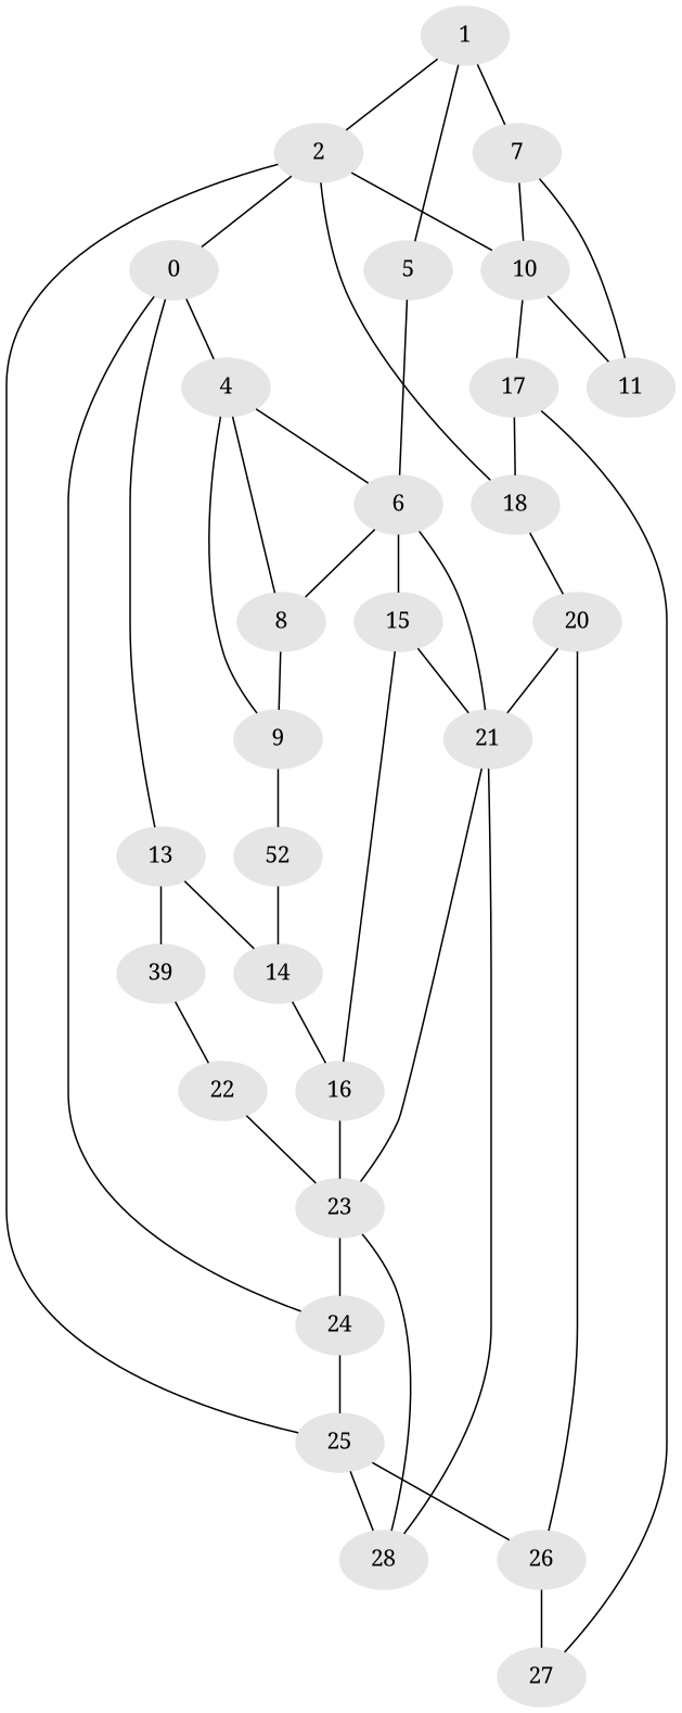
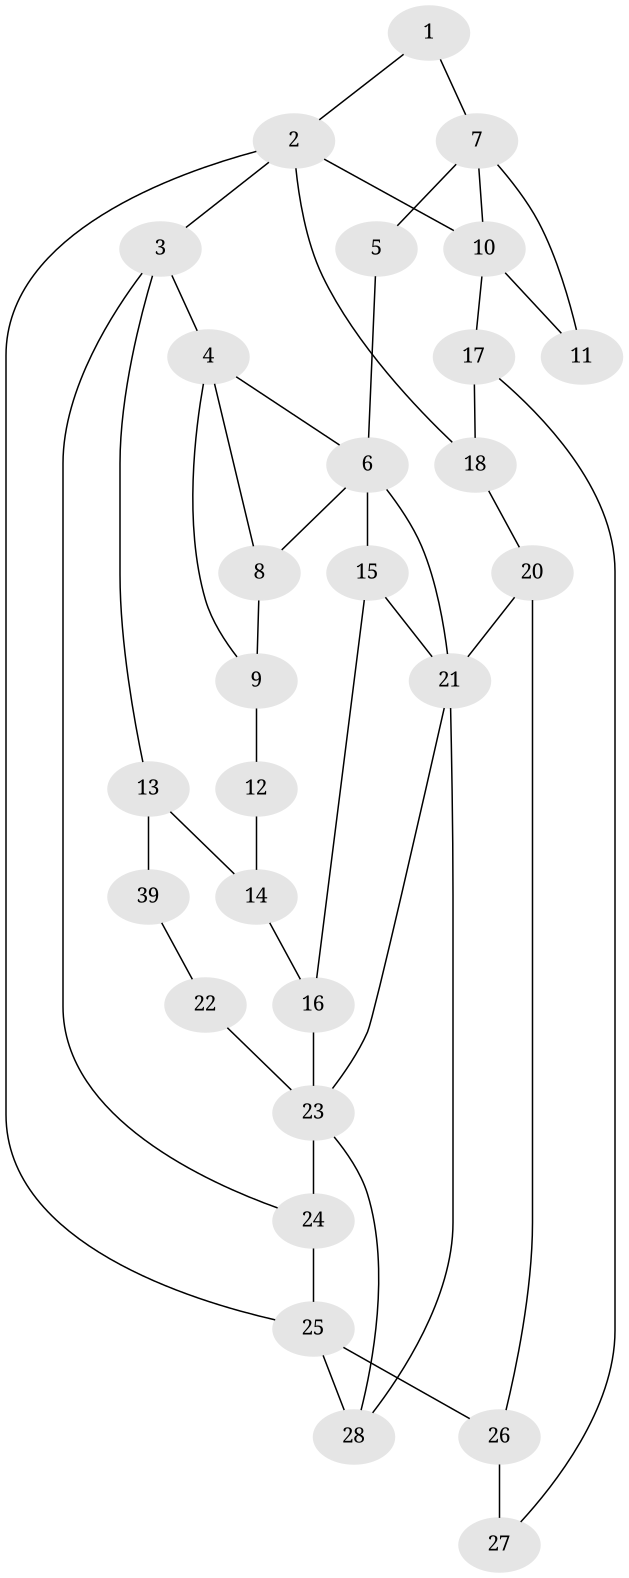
  graph {
    fontname="Noto Serif"
    node [color=gray90 fontname="Noto Serif" style=filled]
    edge [fontname="Noto Serif" weight=1.0]
    1
    2
    5
    7
-   3 [label=0]
+   3
    10
    25
    18
    6
    11
    4
    13
    24
    17
    26
    28
    8
    9
    14
    n20 [label=39]
    15
    21
-   12 [label=52]
+   12
    20
    16
    23
    27
    22
    1 -- 2
-   1 -- 5
+   7 -- 5
    1 -- 7 [weight=2.0]
    2 -- 3
    2 -- 10
    2 -- 25
    2 -- 18
    5 -- 6
    7 -- 10
    7 -- 11 [weight=2.0]
    3 -- 4
    3 -- 13
    3 -- 24
    10 -- 11
    10 -- 17
    25 -- 26 [weight=2.0]
    25 -- 28 [weight=2.0]
    18 -- 20
    6 -- 8
    6 -- 15 [weight=2.0]
    6 -- 21
    4 -- 6
    4 -- 8
    4 -- 9
    13 -- 14
    13 -- n20 [weight=2.0]
    24 -- 25 [weight=2.0]
    17 -- 18
    17 -- 27
    26 -- 27 [weight=2.0]
    8 -- 9
    9 -- 12
    14 -- 16
    n20 -- 22
    15 -- 21
    15 -- 16
    21 -- 28
    21 -- 23
    12 -- 14
    20 -- 26
    20 -- 21 [weight=2.0]
    16 -- 23
    23 -- 24
    23 -- 28
    22 -- 23 [weight=2.0]
  }
